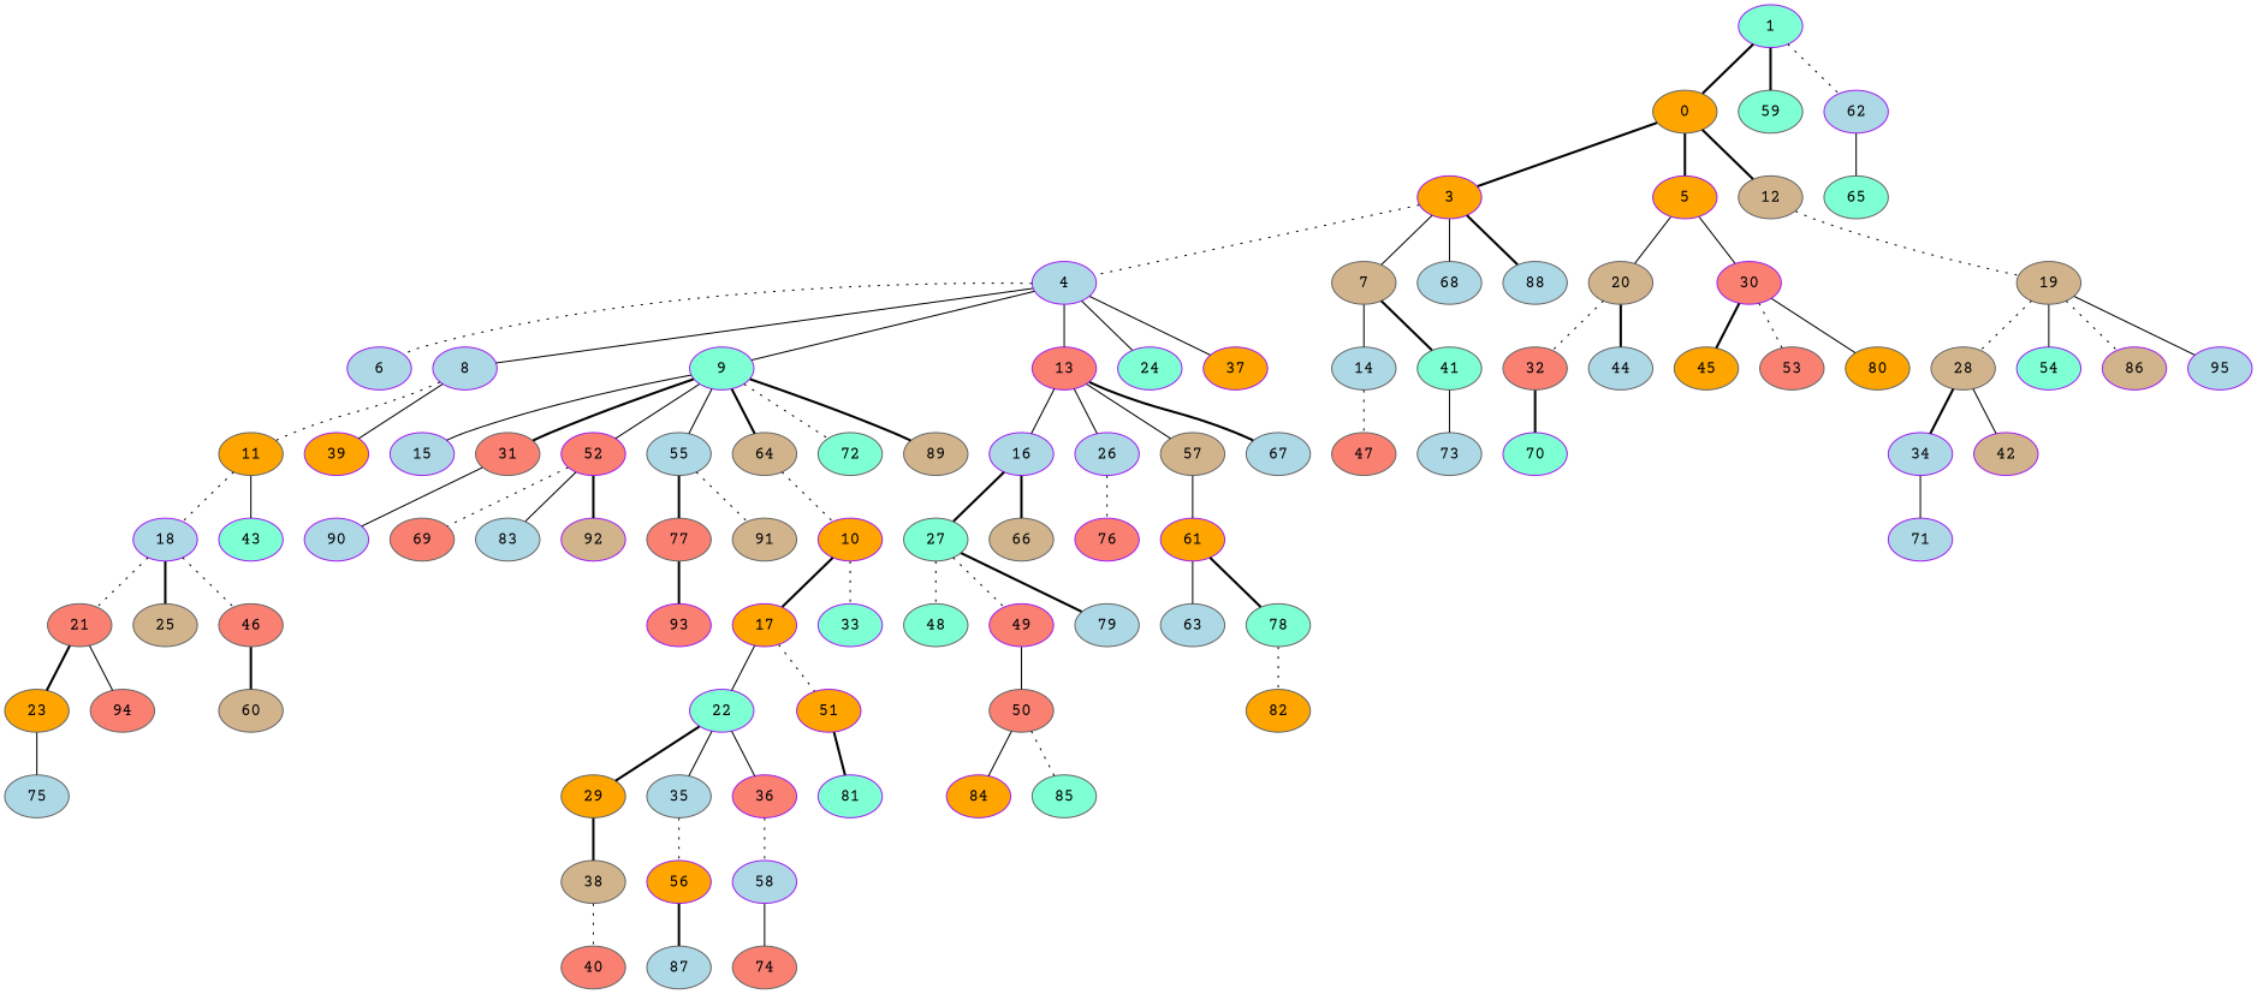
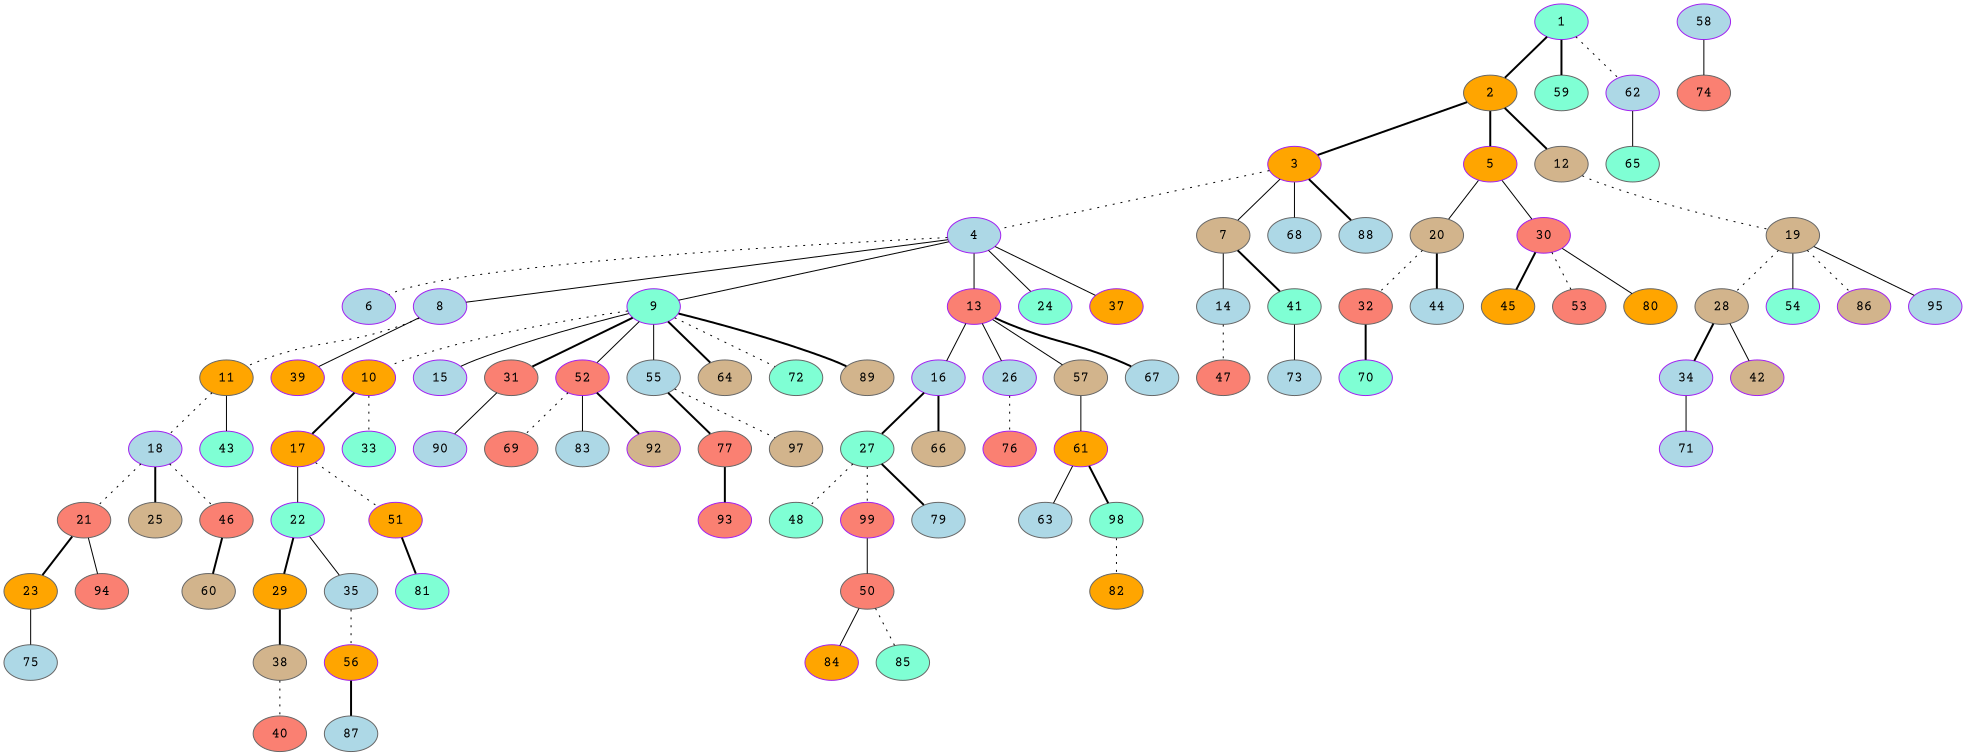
  graph {
    fontname="Courier Prime"
    node [color=gray40 fillcolor=lightblue fontname="Courier Prime" style=filled]
    edge [fontname="Courier Prime" style=solid]
    1 [color=purple fillcolor=aquamarine]
-   2 [fillcolor=orange label=0]
+   2 [fillcolor=orange]
    59 [fillcolor=aquamarine]
    62 [color=purple]
    3 [color=purple fillcolor=orange]
    5 [color=purple fillcolor=orange]
    12 [fillcolor=tan]
    65 [fillcolor=aquamarine]
    4 [color=purple]
    7 [fillcolor=tan]
    68
    88
    20 [fillcolor=tan]
    30 [color=purple fillcolor=salmon]
    19 [fillcolor=tan]
    6 [color=purple]
    8 [color=purple]
    9 [color=purple fillcolor=aquamarine]
    13 [color=purple fillcolor=salmon]
    24 [color=purple fillcolor=aquamarine]
    37 [color=purple fillcolor=orange]
    14
    41 [fillcolor=aquamarine]
    11 [fillcolor=orange]
    39 [color=purple fillcolor=orange]
    10 [color=purple fillcolor=orange]
    15 [color=purple]
    31 [fillcolor=salmon]
    52 [color=purple fillcolor=salmon]
    55
    64 [fillcolor=tan]
    72 [fillcolor=aquamarine]
    89 [fillcolor=tan]
    16 [color=purple]
    26 [color=purple]
    57 [fillcolor=tan]
    67
    32 [fillcolor=salmon]
    44
    45 [fillcolor=orange]
    53 [fillcolor=salmon]
    80 [fillcolor=orange]
    47 [fillcolor=salmon]
    73
    18 [color=purple]
    43 [color=purple fillcolor=aquamarine]
    17 [color=purple fillcolor=orange]
    33 [color=purple fillcolor=aquamarine]
    90 [color=purple]
    69 [fillcolor=salmon]
    83
    92 [color=purple fillcolor=tan]
    77 [fillcolor=salmon]
-   91 [fillcolor=tan]
+   91 [fillcolor=tan label=97]
    22 [color=purple fillcolor=aquamarine]
    51 [color=purple fillcolor=orange]
    21 [fillcolor=salmon]
    25 [fillcolor=tan]
    46 [fillcolor=salmon]
    28 [fillcolor=tan]
    54 [color=purple fillcolor=aquamarine]
    86 [color=purple fillcolor=tan]
    95 [color=purple]
    27 [fillcolor=aquamarine]
    66 [fillcolor=tan]
    76 [color=purple fillcolor=salmon]
    61 [color=purple fillcolor=orange]
    48 [fillcolor=aquamarine]
-   49 [color=purple fillcolor=salmon]
+   49 [color=purple fillcolor=salmon label=99]
    79
    29 [fillcolor=orange]
    35
-   36 [color=purple fillcolor=salmon]
    81 [color=purple fillcolor=aquamarine]
    23 [fillcolor=orange]
    94 [fillcolor=salmon]
    60 [fillcolor=tan]
    34 [color=purple]
    42 [color=purple fillcolor=tan]
    70 [color=purple fillcolor=aquamarine]
    75
    38 [fillcolor=tan]
    56 [color=purple fillcolor=orange]
    58 [color=purple]
    50 [fillcolor=salmon]
    71 [color=purple]
    40 [fillcolor=salmon]
    87
    74 [fillcolor=salmon]
    84 [color=purple fillcolor=orange]
    85 [fillcolor=aquamarine]
    93 [color=purple fillcolor=salmon]
    63
-   78 [fillcolor=aquamarine]
+   78 [fillcolor=aquamarine label=98]
    82 [fillcolor=orange]
    1 -- 2 [style=bold]
    1 -- 59 [style=bold]
    1 -- 62 [style=dotted]
    2 -- 3 [style=bold]
    2 -- 5 [style=bold]
    2 -- 12 [style=bold]
    62 -- 65
    3 -- 4 [style=dotted]
    3 -- 7
    3 -- 68
    3 -- 88 [style=bold]
    5 -- 20
    5 -- 30
    12 -- 19 [style=dotted]
    4 -- 6 [style=dotted]
    4 -- 8
    4 -- 9
    4 -- 13
    4 -- 24
    4 -- 37
    7 -- 14
    7 -- 41 [style=bold]
    20 -- 32 [style=dotted]
    20 -- 44 [style=bold]
    30 -- 45 [style=bold]
    30 -- 53 [style=dotted]
    30 -- 80
    19 -- 28 [style=dotted]
    19 -- 54
    19 -- 86 [style=dotted]
    19 -- 95
    8 -- 11 [style=dotted]
    8 -- 39
-   64 -- 10 [style=dotted]
+   9 -- 10 [style=dotted]
    9 -- 15
    9 -- 31 [style=bold]
    9 -- 52
    9 -- 55
    9 -- 64 [style=bold]
    9 -- 72 [style=dotted]
    9 -- 89 [style=bold]
    13 -- 16
    13 -- 26
    13 -- 57
    13 -- 67 [style=bold]
    14 -- 47 [style=dotted]
    41 -- 73
    11 -- 18 [style=dotted]
    11 -- 43
    10 -- 17 [style=bold]
    10 -- 33 [style=dotted]
    31 -- 90
    52 -- 69 [style=dotted]
    52 -- 83
    52 -- 92 [style=bold]
    55 -- 77 [style=bold]
    55 -- 91 [style=dotted]
    16 -- 27 [style=bold]
    16 -- 66 [style=bold]
    26 -- 76 [style=dotted]
    57 -- 61
    32 -- 70 [style=bold]
    18 -- 21 [style=dotted]
    18 -- 25 [style=bold]
    18 -- 46 [style=dotted]
    17 -- 22
    17 -- 51 [style=dotted]
    77 -- 93 [style=bold]
    22 -- 29 [style=bold]
    22 -- 35
-   22 -- 36
    51 -- 81 [style=bold]
    21 -- 23 [style=bold]
    21 -- 94
    46 -- 60 [style=bold]
    28 -- 34 [style=bold]
    28 -- 42
    27 -- 48 [style=dotted]
    27 -- 49 [style=dotted]
    27 -- 79 [style=bold]
    61 -- 63
    61 -- 78 [style=bold]
    49 -- 50
    29 -- 38 [style=bold]
    35 -- 56 [style=dotted]
-   36 -- 58 [style=dotted]
    23 -- 75
    34 -- 71
    38 -- 40 [style=dotted]
    56 -- 87 [style=bold]
    58 -- 74
    50 -- 84
    50 -- 85 [style=dotted]
    78 -- 82 [style=dotted]
  }
